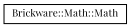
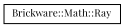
  digraph {
    rankdir=LR
    fontname="Playfair Display"
-   n1 [color=black fillcolor=white fontname="Playfair Display" fontsize=10 height=0.2 label="Brickware::Math::Math" shape=record style=filled width=0.4]
+   n1 [color=black fillcolor=white fontname="Playfair Display" fontsize=10 height=0.2 label="Brickware::Math::Ray" shape=record style=filled width=0.4]
  }
